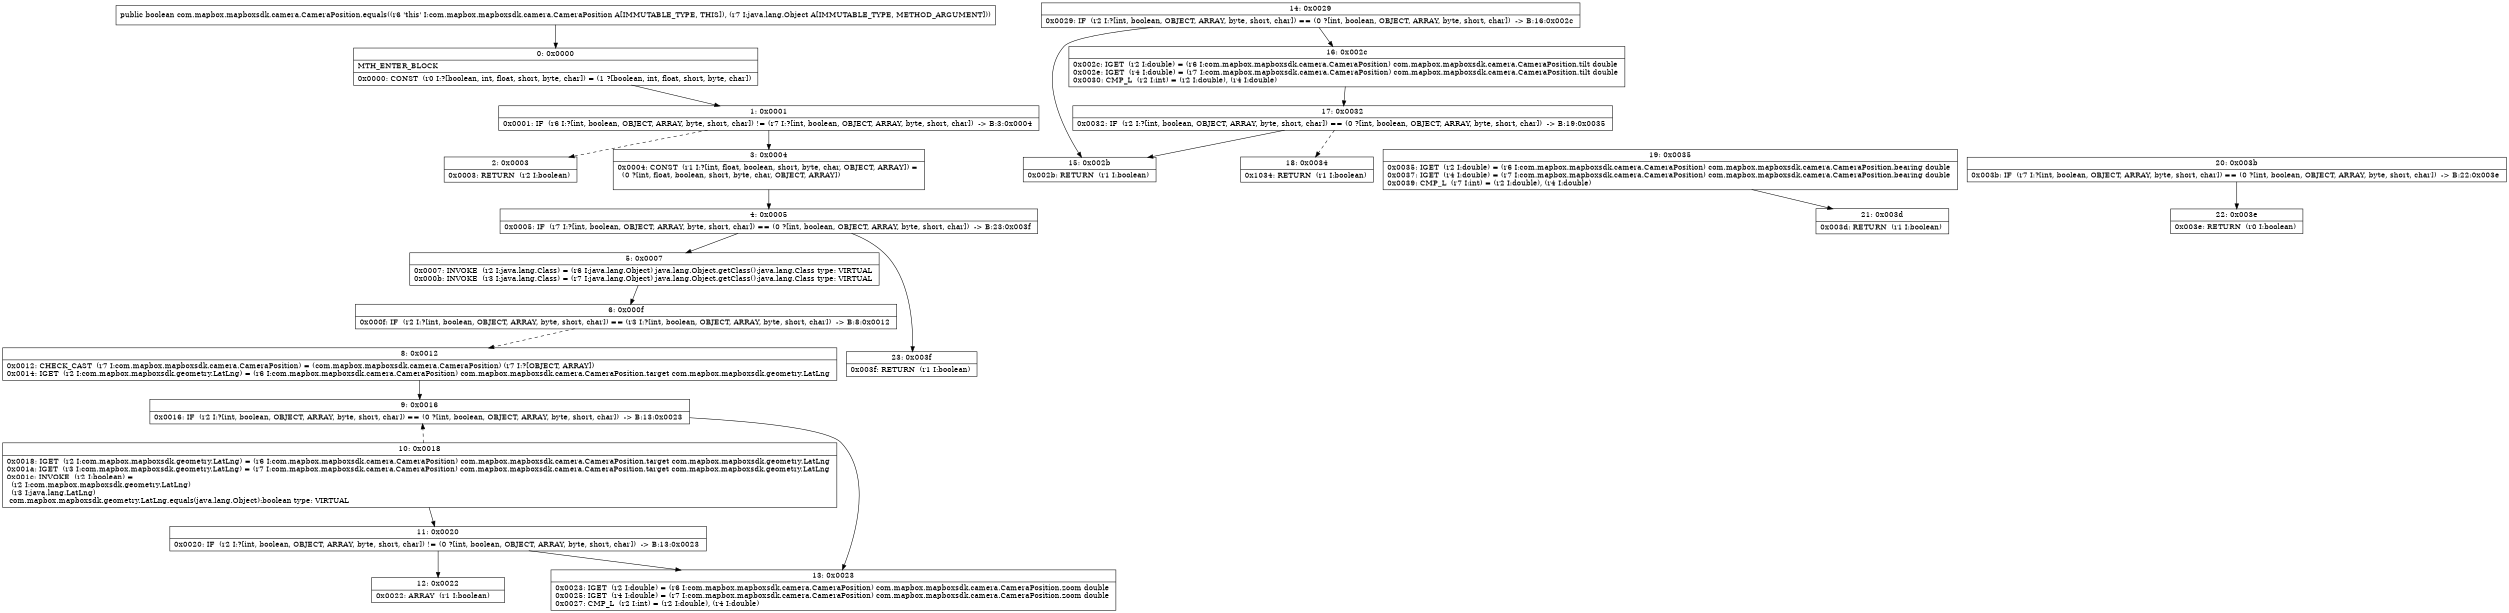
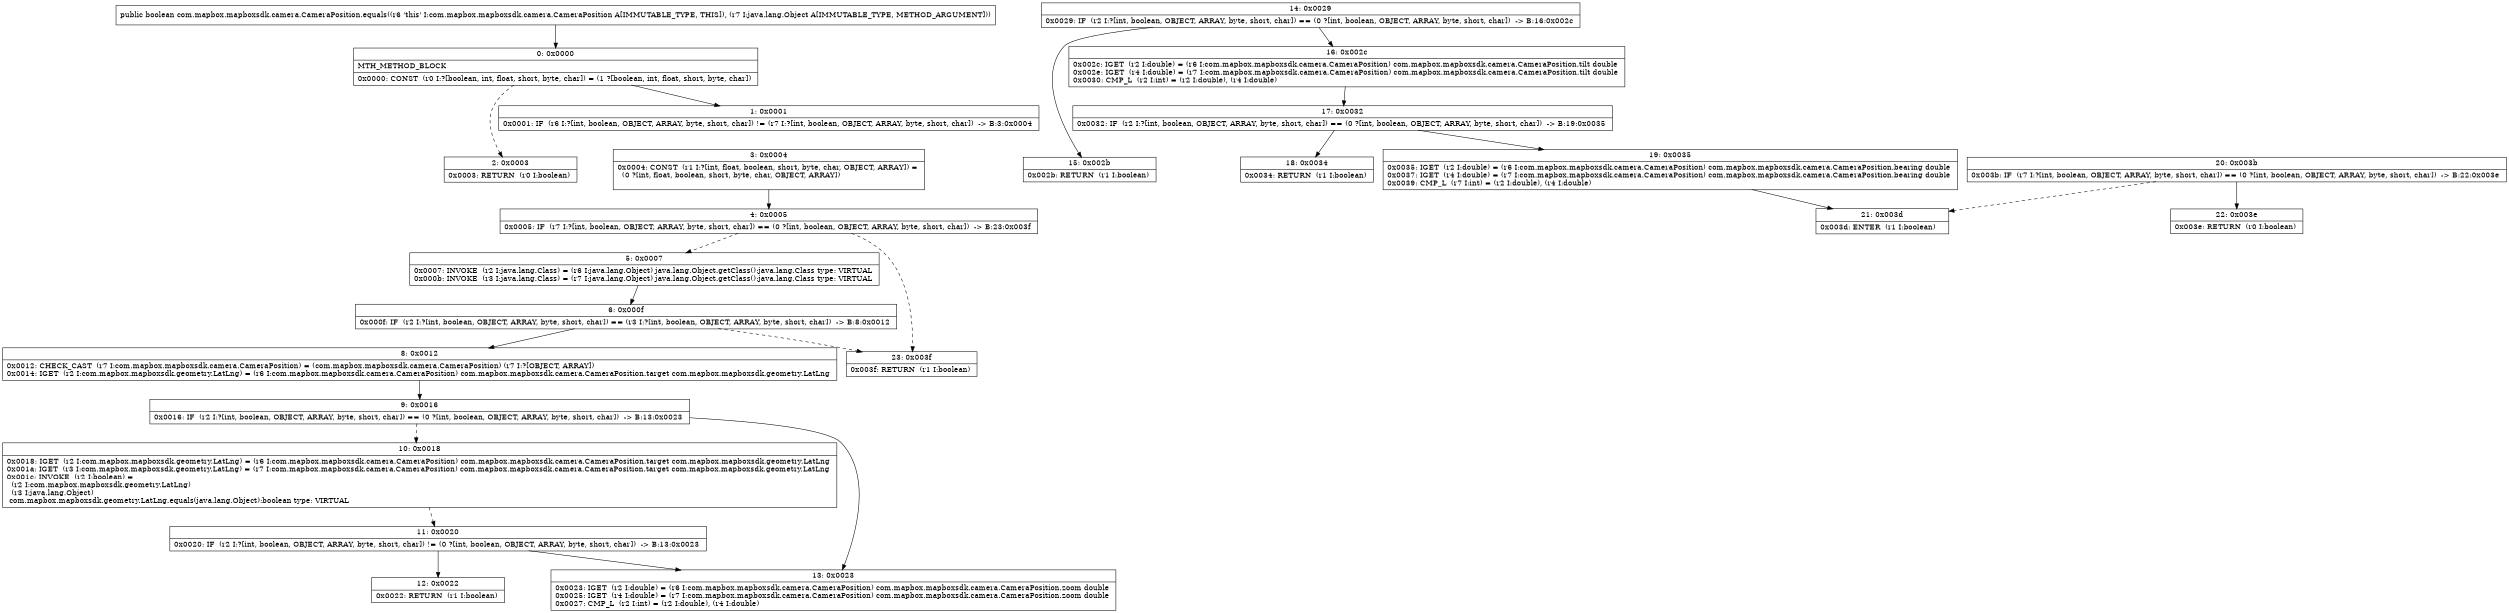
  digraph {
    node [shape=record]
-   n1 [label="{0\:\ 0x0000|MTH_ENTER_BLOCK\l|0x0000: CONST  (r0 I:?[boolean, int, float, short, byte, char]) = (1 ?[boolean, int, float, short, byte, char]) \l}"]
+   n1 [label="{0\:\ 0x0000|MTH_METHOD_BLOCK\l|0x0000: CONST  (r0 I:?[boolean, int, float, short, byte, char]) = (1 ?[boolean, int, float, short, byte, char]) \l}"]
    n2 [label="{1\:\ 0x0001|0x0001: IF  (r6 I:?[int, boolean, OBJECT, ARRAY, byte, short, char]) != (r7 I:?[int, boolean, OBJECT, ARRAY, byte, short, char])  \-\> B:3:0x0004 \l}"]
-   n3 [label="{2\:\ 0x0003|0x0003: RETURN  (r2 I:boolean) \l}"]
+   n3 [label="{2\:\ 0x0003|0x0003: RETURN  (r0 I:boolean) \l}"]
    n4 [label="{3\:\ 0x0004|0x0004: CONST  (r1 I:?[int, float, boolean, short, byte, char, OBJECT, ARRAY]) = \l  (0 ?[int, float, boolean, short, byte, char, OBJECT, ARRAY])\l \l}"]
    n5 [label="{4\:\ 0x0005|0x0005: IF  (r7 I:?[int, boolean, OBJECT, ARRAY, byte, short, char]) == (0 ?[int, boolean, OBJECT, ARRAY, byte, short, char])  \-\> B:23:0x003f \l}"]
    n6 [label="{5\:\ 0x0007|0x0007: INVOKE  (r2 I:java.lang.Class) = (r6 I:java.lang.Object) java.lang.Object.getClass():java.lang.Class type: VIRTUAL \l0x000b: INVOKE  (r3 I:java.lang.Class) = (r7 I:java.lang.Object) java.lang.Object.getClass():java.lang.Class type: VIRTUAL \l}"]
    n7 [label="{23\:\ 0x003f|0x003f: RETURN  (r1 I:boolean) \l}"]
    n8 [label="{6\:\ 0x000f|0x000f: IF  (r2 I:?[int, boolean, OBJECT, ARRAY, byte, short, char]) == (r3 I:?[int, boolean, OBJECT, ARRAY, byte, short, char])  \-\> B:8:0x0012 \l}"]
    n9 [label="{8\:\ 0x0012|0x0012: CHECK_CAST  (r7 I:com.mapbox.mapboxsdk.camera.CameraPosition) = (com.mapbox.mapboxsdk.camera.CameraPosition) (r7 I:?[OBJECT, ARRAY]) \l0x0014: IGET  (r2 I:com.mapbox.mapboxsdk.geometry.LatLng) = (r6 I:com.mapbox.mapboxsdk.camera.CameraPosition) com.mapbox.mapboxsdk.camera.CameraPosition.target com.mapbox.mapboxsdk.geometry.LatLng \l}"]
    n10 [label="{9\:\ 0x0016|0x0016: IF  (r2 I:?[int, boolean, OBJECT, ARRAY, byte, short, char]) == (0 ?[int, boolean, OBJECT, ARRAY, byte, short, char])  \-\> B:13:0x0023 \l}"]
-   n11 [label="{10\:\ 0x0018|0x0018: IGET  (r2 I:com.mapbox.mapboxsdk.geometry.LatLng) = (r6 I:com.mapbox.mapboxsdk.camera.CameraPosition) com.mapbox.mapboxsdk.camera.CameraPosition.target com.mapbox.mapboxsdk.geometry.LatLng \l0x001a: IGET  (r3 I:com.mapbox.mapboxsdk.geometry.LatLng) = (r7 I:com.mapbox.mapboxsdk.camera.CameraPosition) com.mapbox.mapboxsdk.camera.CameraPosition.target com.mapbox.mapboxsdk.geometry.LatLng \l0x001c: INVOKE  (r2 I:boolean) = \l  (r2 I:com.mapbox.mapboxsdk.geometry.LatLng)\l  (r3 I:java.lang.LatLng)\l com.mapbox.mapboxsdk.geometry.LatLng.equals(java.lang.Object):boolean type: VIRTUAL \l}"]
+   n11 [label="{10\:\ 0x0018|0x0018: IGET  (r2 I:com.mapbox.mapboxsdk.geometry.LatLng) = (r6 I:com.mapbox.mapboxsdk.camera.CameraPosition) com.mapbox.mapboxsdk.camera.CameraPosition.target com.mapbox.mapboxsdk.geometry.LatLng \l0x001a: IGET  (r3 I:com.mapbox.mapboxsdk.geometry.LatLng) = (r7 I:com.mapbox.mapboxsdk.camera.CameraPosition) com.mapbox.mapboxsdk.camera.CameraPosition.target com.mapbox.mapboxsdk.geometry.LatLng \l0x001c: INVOKE  (r2 I:boolean) = \l  (r2 I:com.mapbox.mapboxsdk.geometry.LatLng)\l  (r3 I:java.lang.Object)\l com.mapbox.mapboxsdk.geometry.LatLng.equals(java.lang.Object):boolean type: VIRTUAL \l}"]
    n12 [label="{13\:\ 0x0023|0x0023: IGET  (r2 I:double) = (r6 I:com.mapbox.mapboxsdk.camera.CameraPosition) com.mapbox.mapboxsdk.camera.CameraPosition.zoom double \l0x0025: IGET  (r4 I:double) = (r7 I:com.mapbox.mapboxsdk.camera.CameraPosition) com.mapbox.mapboxsdk.camera.CameraPosition.zoom double \l0x0027: CMP_L  (r2 I:int) = (r2 I:double), (r4 I:double) \l}"]
    n13 [label="{11\:\ 0x0020|0x0020: IF  (r2 I:?[int, boolean, OBJECT, ARRAY, byte, short, char]) != (0 ?[int, boolean, OBJECT, ARRAY, byte, short, char])  \-\> B:13:0x0023 \l}"]
-   n14 [label="{12\:\ 0x0022|0x0022: ARRAY  (r1 I:boolean) \l}"]
+   n14 [label="{12\:\ 0x0022|0x0022: RETURN  (r1 I:boolean) \l}"]
    n15 [label="{14\:\ 0x0029|0x0029: IF  (r2 I:?[int, boolean, OBJECT, ARRAY, byte, short, char]) == (0 ?[int, boolean, OBJECT, ARRAY, byte, short, char])  \-\> B:16:0x002c \l}"]
    n16 [label="{15\:\ 0x002b|0x002b: RETURN  (r1 I:boolean) \l}"]
    n17 [label="{16\:\ 0x002c|0x002c: IGET  (r2 I:double) = (r6 I:com.mapbox.mapboxsdk.camera.CameraPosition) com.mapbox.mapboxsdk.camera.CameraPosition.tilt double \l0x002e: IGET  (r4 I:double) = (r7 I:com.mapbox.mapboxsdk.camera.CameraPosition) com.mapbox.mapboxsdk.camera.CameraPosition.tilt double \l0x0030: CMP_L  (r2 I:int) = (r2 I:double), (r4 I:double) \l}"]
    n18 [label="{17\:\ 0x0032|0x0032: IF  (r2 I:?[int, boolean, OBJECT, ARRAY, byte, short, char]) == (0 ?[int, boolean, OBJECT, ARRAY, byte, short, char])  \-\> B:19:0x0035 \l}"]
-   n19 [label="{18\:\ 0x0034|0x1034: RETURN  (r1 I:boolean) \l}"]
+   n19 [label="{18\:\ 0x0034|0x0034: RETURN  (r1 I:boolean) \l}"]
    n20 [label="{19\:\ 0x0035|0x0035: IGET  (r2 I:double) = (r6 I:com.mapbox.mapboxsdk.camera.CameraPosition) com.mapbox.mapboxsdk.camera.CameraPosition.bearing double \l0x0037: IGET  (r4 I:double) = (r7 I:com.mapbox.mapboxsdk.camera.CameraPosition) com.mapbox.mapboxsdk.camera.CameraPosition.bearing double \l0x0039: CMP_L  (r7 I:int) = (r2 I:double), (r4 I:double) \l}"]
-   n21 [label="{21\:\ 0x003d|0x003d: RETURN  (r1 I:boolean) \l}"]
+   n21 [label="{21\:\ 0x003d|0x003d: ENTER  (r1 I:boolean) \l}"]
    n22 [label="{20\:\ 0x003b|0x003b: IF  (r7 I:?[int, boolean, OBJECT, ARRAY, byte, short, char]) == (0 ?[int, boolean, OBJECT, ARRAY, byte, short, char])  \-\> B:22:0x003e \l}"]
    n23 [label="{22\:\ 0x003e|0x003e: RETURN  (r0 I:boolean) \l}"]
    n24 [label="{public boolean com.mapbox.mapboxsdk.camera.CameraPosition.equals((r6 'this' I:com.mapbox.mapboxsdk.camera.CameraPosition A[IMMUTABLE_TYPE, THIS]), (r7 I:java.lang.Object A[IMMUTABLE_TYPE, METHOD_ARGUMENT])) }"]
    n1 -> n2
-   n2 -> n3 [style=dashed]
-   n2 -> n4
+   n1 -> n3 [style=dashed]
    n4 -> n5
-   n5 -> n6 [style=solid]
-   n5 -> n7
+   n5 -> n6 [style=dashed]
+   n5 -> n7 [style=dashed]
    n6 -> n8
-   n8 -> n9 [style=dashed]
+   n8 -> n7 [style=dashed]
+   n8 -> n9
    n9 -> n10
-   n11 -> n10 [style=dashed]
+   n10 -> n11 [style=dashed]
    n10 -> n12
-   n11 -> n13
+   n11 -> n13 [style=dashed]
    n13 -> n12
    n13 -> n14 [style=solid]
    n15 -> n16 [style=solid]
    n15 -> n17
    n17 -> n18
-   n18 -> n19 [style=dashed]
-   n18 -> n16
+   n18 -> n19 [style=solid]
+   n18 -> n20
    n20 -> n21
+   n22 -> n21 [style=dashed]
    n22 -> n23
    n24 -> n1
  }
